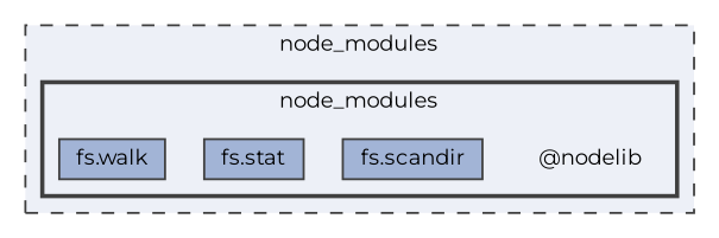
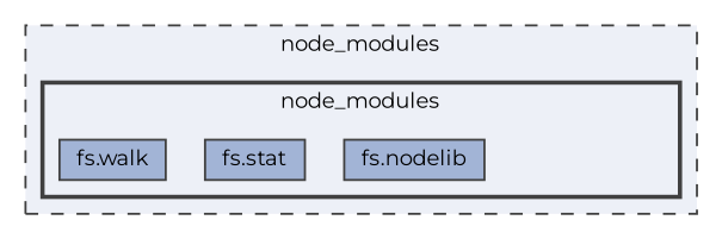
  digraph {
    compound=true
    fontname=Montserrat
    node [fontname=Montserrat fontsize=10 shape=box color=grey25 fillcolor="#a2b4d6" style=filled]
-   n1 [height=0.2 label="@nodelib" shape=plaintext width=0.4 color="" fillcolor="" style=""]
-   n2 [height=0.2 label="fs.scandir" width=0.4]
+   n2 [height=0.2 label="fs.nodelib" width=0.4]
    n3 [height=0.2 label="fs.stat" width=0.4]
    n4 [height=0.2 label="fs.walk" width=0.4]
    subgraph cluster_1 {
      bgcolor="#edf0f7"
      fontsize=10
      label=node_modules
      pencolor=grey25
      style="filled,dashed"
      subgraph cluster_2 {
        bgcolor="#edf0f7"
        fontsize=10
        pencolor=grey25
        style="filled,bold"
-       n1
        n2
        n3
        n4
      }
    }
  }
